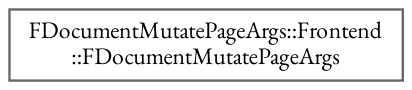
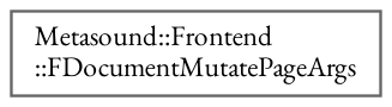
  digraph {
    rankdir=LR
    fontname="EB Garamond"
-   n1 [color=grey40 fillcolor=white fontname="EB Garamond" fontsize=10 height=0.2 label="FDocumentMutatePageArgs::Frontend\l::FDocumentMutatePageArgs" shape=box style=filled width=0.4]
+   n1 [color=grey40 fillcolor=white fontname="EB Garamond" fontsize=10 height=0.2 label="Metasound::Frontend\l::FDocumentMutatePageArgs" shape=box style=filled width=0.4]
  }
